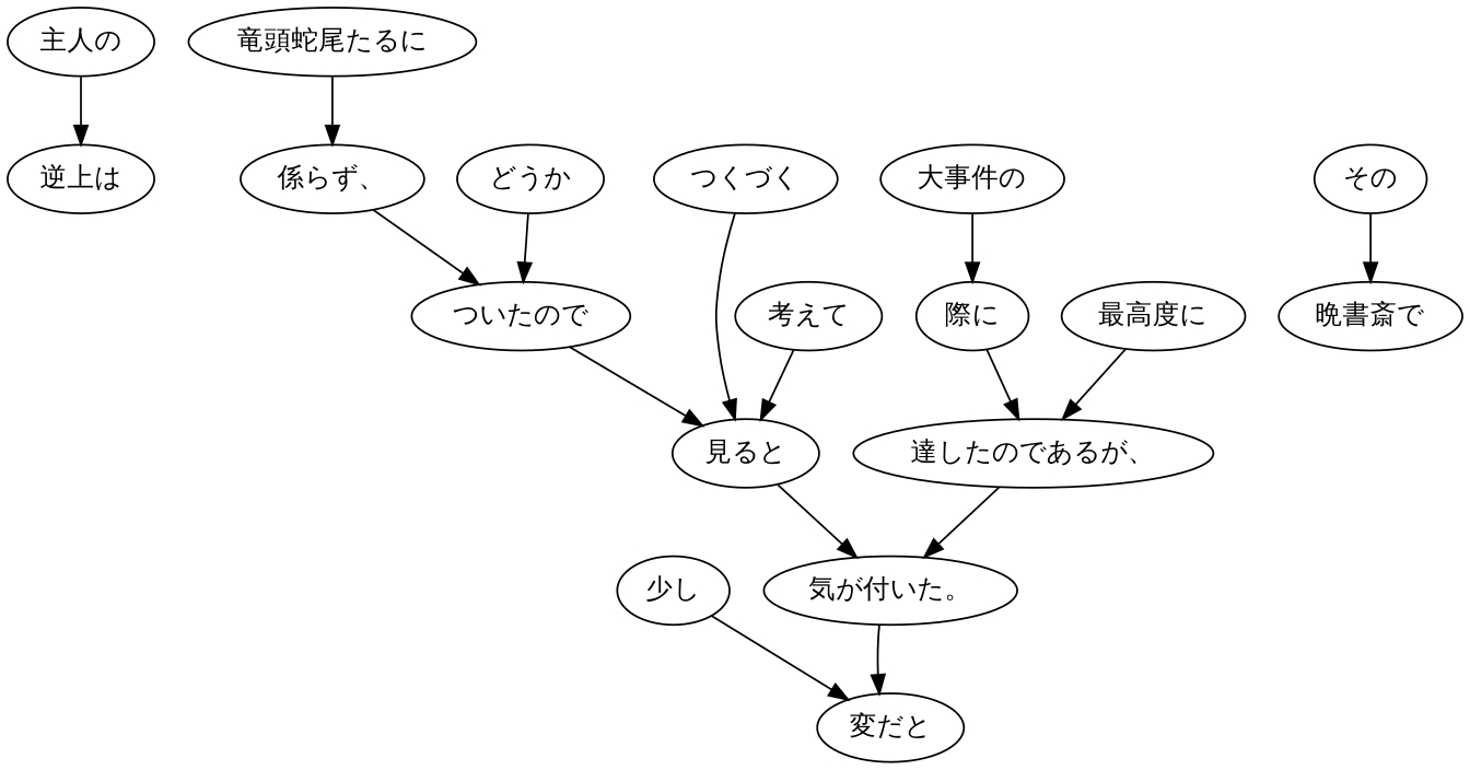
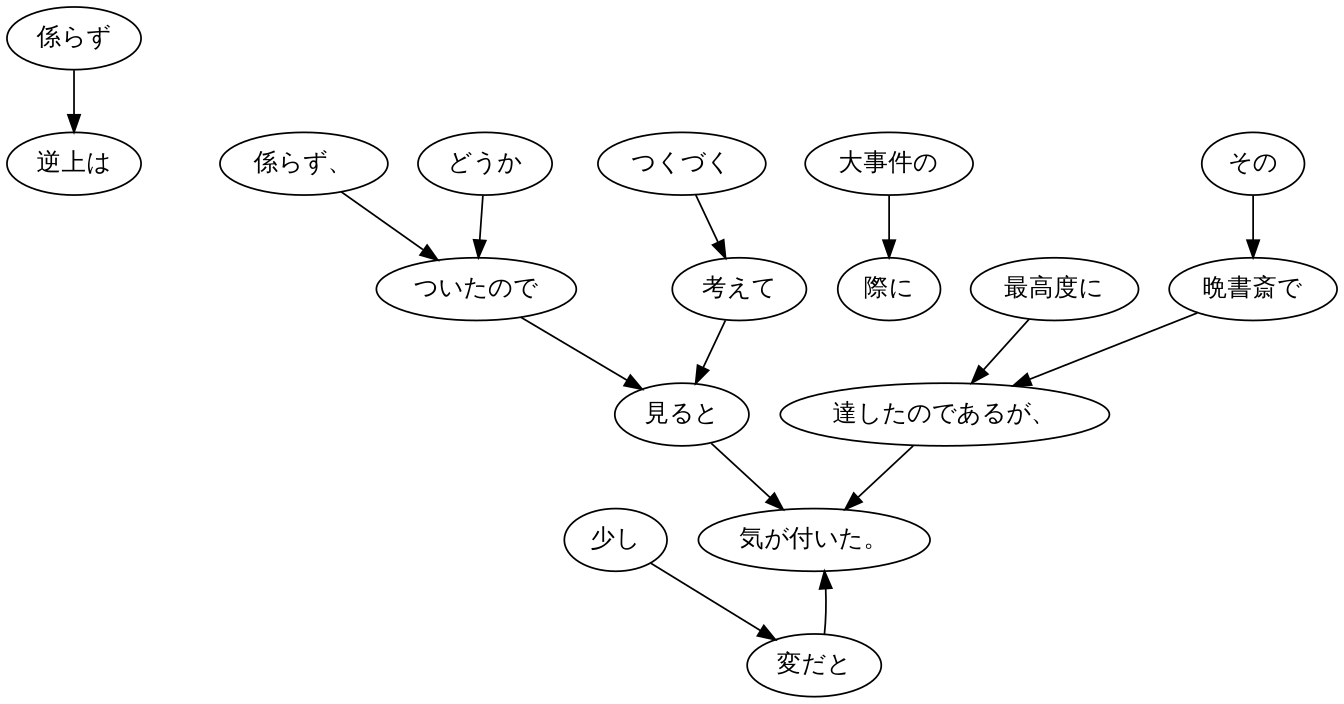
  digraph {
-   n1 [label="主人の"]
+   n1 [label="係らず"]
    n2 [label="逆上は"]
    n3 [label="達したのであるが、"]
    n4 [label="気が付いた。"]
    n5 [label="大事件の"]
    n6 [label="際に"]
    n7 [label="最高度に"]
    n8 [label="係らず、"]
    n9 [label="ついたので"]
-   n10 [label="竜頭蛇尾たるに"]
    n11 [label="見ると"]
    n12 [label="どうか"]
    n13 [label="その"]
    n14 [label="晩書斎で"]
    n15 [label="考えて"]
    n16 [label="つくづく"]
    n17 [label="少し"]
    n18 [label="変だと"]
    n1 -> n2
    n3 -> n4
    n5 -> n6
-   n6 -> n3
+   n14 -> n3
    n7 -> n3
    n8 -> n9
    n9 -> n11
-   n10 -> n8
    n11 -> n4
    n12 -> n9
    n13 -> n14
    n15 -> n11
-   n16 -> n11
+   n16 -> n15
    n17 -> n18
-   n4 -> n18
+   n18 -> n4
  }
